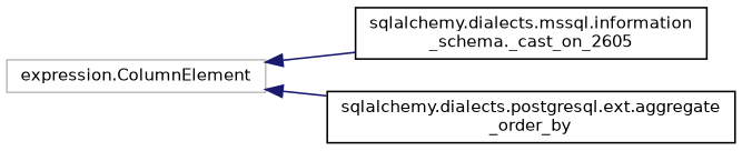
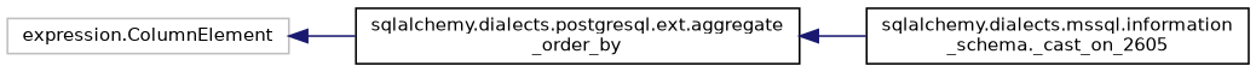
  digraph {
    rankdir=LR
    node [color=black fillcolor=white fontname=Helvetica fontsize=10 shape=record style=filled]
    edge [color=midnightblue dir=back fontname=Helvetica fontsize=10 labelfontname=Helvetica labelfontsize=10 style=solid]
    n1 [color=grey75 height=0.2 label="expression.ColumnElement" width=0.4]
    n2 [height=0.2 label="sqlalchemy.dialects.mssql.information\l_schema._cast_on_2605" width=0.4]
    n3 [height=0.2 label="sqlalchemy.dialects.postgresql.ext.aggregate\l_order_by" width=0.4]
-   n1 -> n2
+   n3 -> n2
    n1 -> n3
  }
